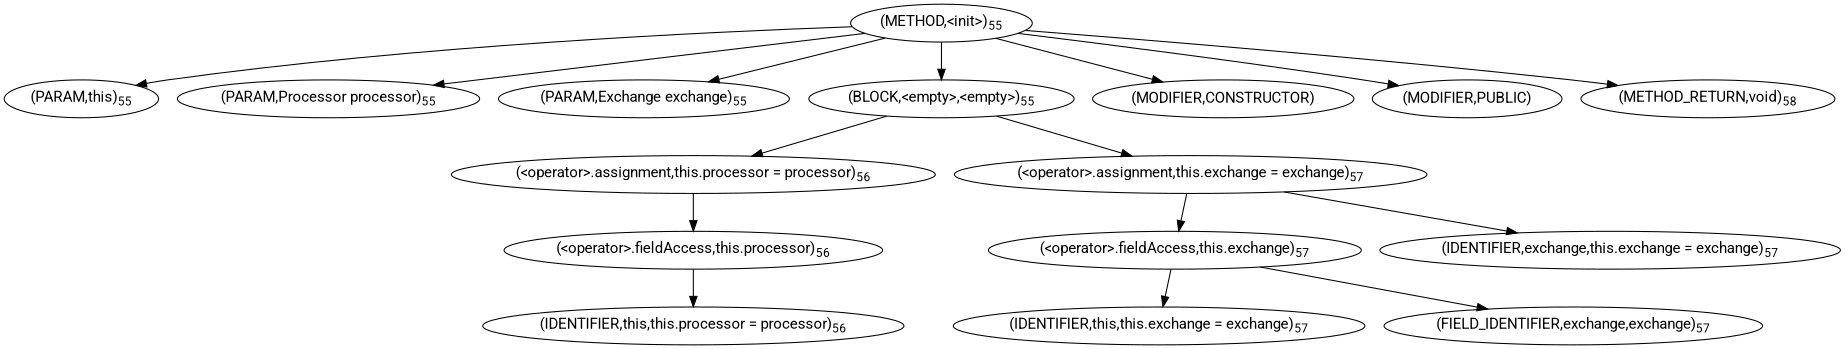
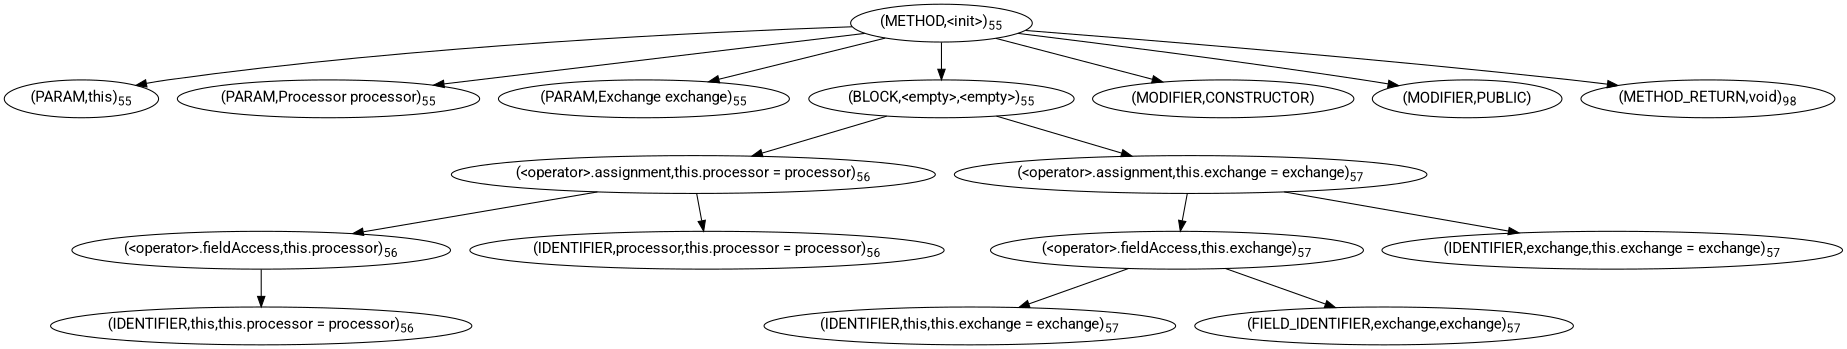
  digraph {
    fontname=Roboto
    node [fontname=Roboto]
    edge [fontname=Roboto]
    n1 [label=<(METHOD,&lt;init&gt;)<SUB>55</SUB>>]
    n2 [label=<(PARAM,this)<SUB>55</SUB>>]
    n3 [label=<(PARAM,Processor processor)<SUB>55</SUB>>]
    n4 [label=<(PARAM,Exchange exchange)<SUB>55</SUB>>]
    n5 [label=<(BLOCK,&lt;empty&gt;,&lt;empty&gt;)<SUB>55</SUB>>]
    n6 [label=<(MODIFIER,CONSTRUCTOR)>]
    n7 [label=<(MODIFIER,PUBLIC)>]
-   n8 [label=<(METHOD_RETURN,void)<SUB>58</SUB>>]
+   n8 [label=<(METHOD_RETURN,void)<SUB>98</SUB>>]
    n9 [label=<(&lt;operator&gt;.assignment,this.processor = processor)<SUB>56</SUB>>]
    n10 [label=<(&lt;operator&gt;.assignment,this.exchange = exchange)<SUB>57</SUB>>]
    n11 [label=<(&lt;operator&gt;.fieldAccess,this.processor)<SUB>56</SUB>>]
+   n12 [label=<(IDENTIFIER,processor,this.processor = processor)<SUB>56</SUB>>]
    n13 [label=<(&lt;operator&gt;.fieldAccess,this.exchange)<SUB>57</SUB>>]
    n14 [label=<(IDENTIFIER,exchange,this.exchange = exchange)<SUB>57</SUB>>]
    n15 [label=<(IDENTIFIER,this,this.processor = processor)<SUB>56</SUB>>]
    n16 [label=<(IDENTIFIER,this,this.exchange = exchange)<SUB>57</SUB>>]
    n17 [label=<(FIELD_IDENTIFIER,exchange,exchange)<SUB>57</SUB>>]
    n1 -> n2
    n1 -> n3
    n1 -> n4
    n1 -> n5
    n1 -> n6
    n1 -> n7
    n1 -> n8
    n5 -> n9
    n5 -> n10
    n9 -> n11
+   n9 -> n12
    n10 -> n13
    n10 -> n14
    n11 -> n15
    n13 -> n16
    n13 -> n17
  }
